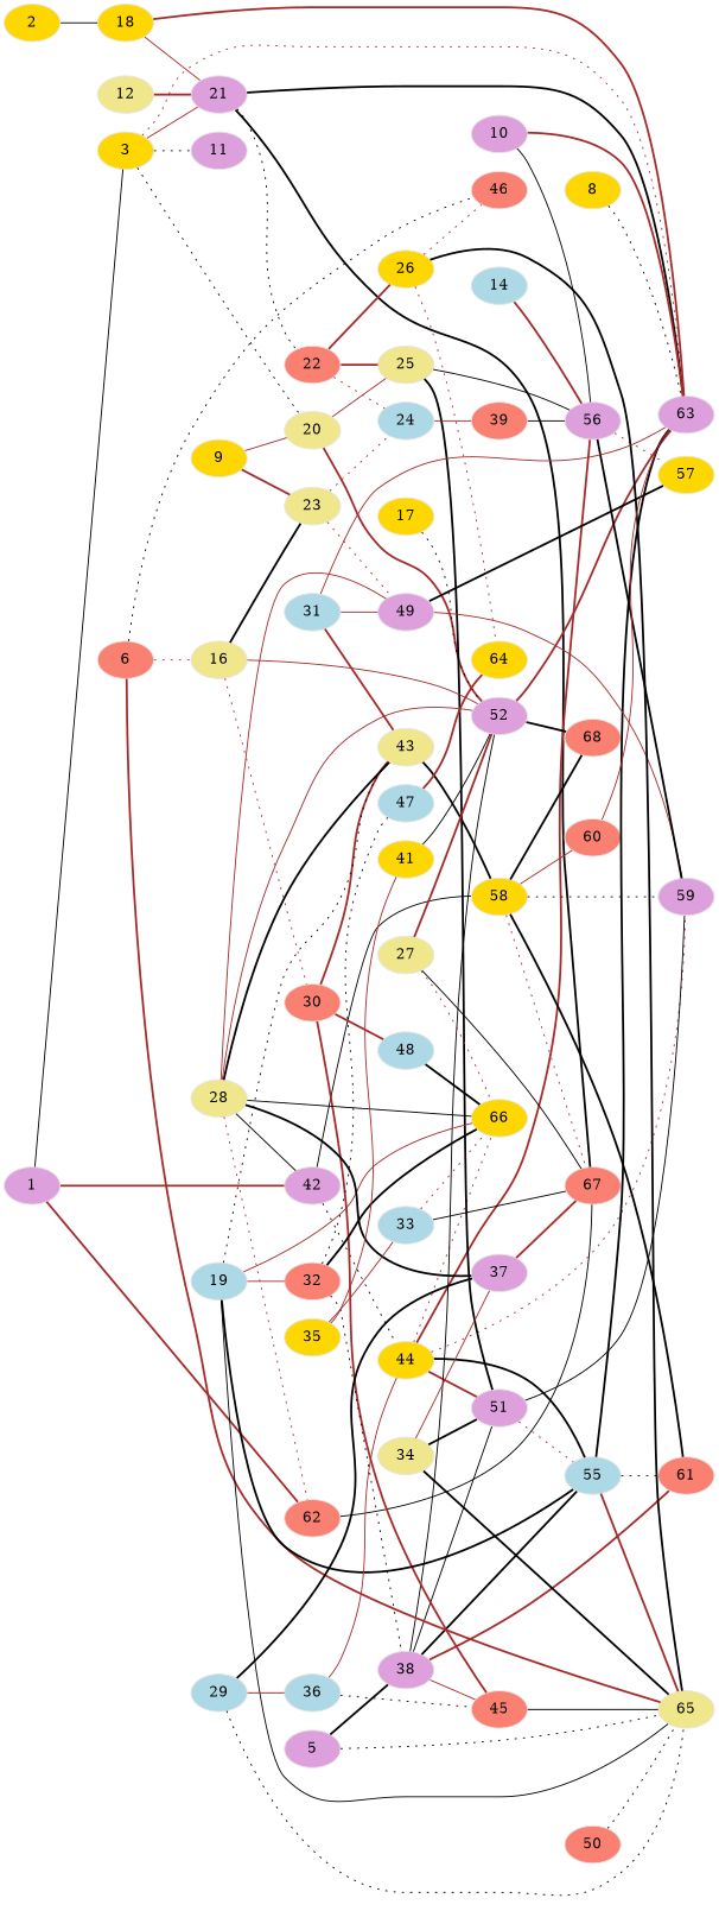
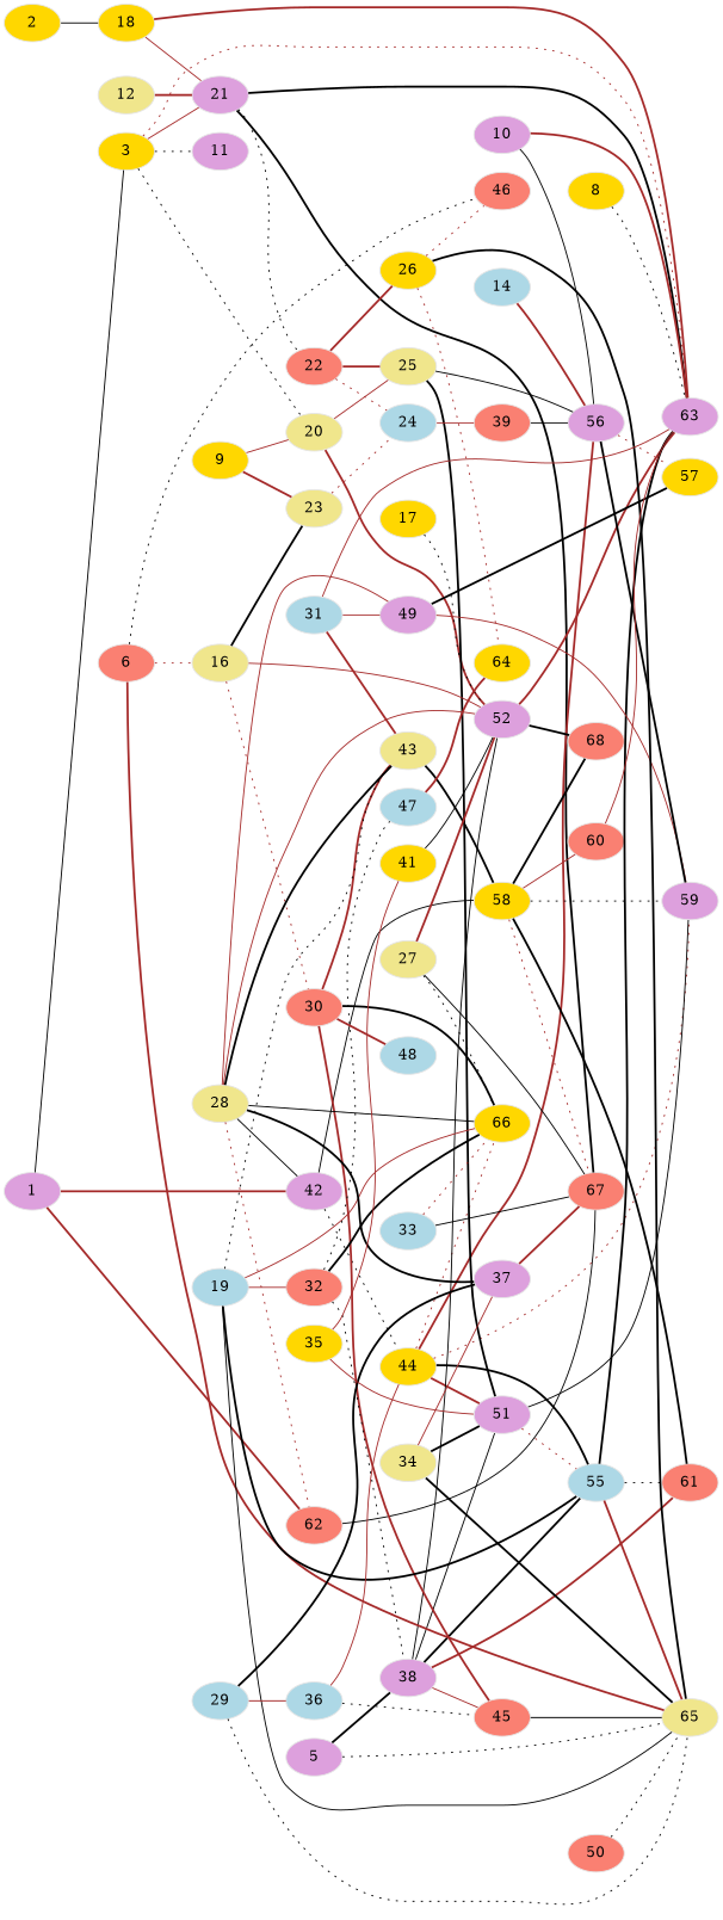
  graph {
    rankdir=LR
    node [color=gray90 fillcolor=gold style=filled]
    edge [color=brown style=bold weight=1.0]
    3
    1 [fillcolor=plum]
    42 [fillcolor=plum]
    62 [fillcolor=salmon]
    11 [fillcolor=plum]
    20 [fillcolor=khaki]
    21 [fillcolor=plum]
    63 [fillcolor=plum]
    44
    58
    67 [fillcolor=salmon]
    2
    18
    52 [fillcolor=plum]
    25 [fillcolor=khaki]
    22 [fillcolor=salmon]
    5 [fillcolor=plum]
    38 [fillcolor=plum]
    65 [fillcolor=khaki]
    55 [fillcolor=lightblue]
    51 [fillcolor=plum]
    45 [fillcolor=salmon]
    61 [fillcolor=salmon]
    6 [fillcolor=salmon]
    16 [fillcolor=khaki]
    46 [fillcolor=salmon]
    23 [fillcolor=khaki]
    30 [fillcolor=salmon]
    8
    9
    24 [fillcolor=lightblue]
    49 [fillcolor=plum]
    10 [fillcolor=plum]
    56 [fillcolor=plum]
    59 [fillcolor=plum]
    57
    12 [fillcolor=khaki]
    14 [fillcolor=lightblue]
    43 [fillcolor=khaki]
    66
    48 [fillcolor=lightblue]
    68 [fillcolor=salmon]
    17
    19 [fillcolor=lightblue]
    32 [fillcolor=salmon]
    47 [fillcolor=lightblue]
    26
    39 [fillcolor=salmon]
    64
    27 [fillcolor=khaki]
    28 [fillcolor=khaki]
    37 [fillcolor=plum]
    29 [fillcolor=lightblue]
    36 [fillcolor=lightblue]
    31 [fillcolor=lightblue]
    33 [fillcolor=lightblue]
    34 [fillcolor=khaki]
    35
    41
    60 [fillcolor=salmon]
    50 [fillcolor=salmon]
    3 -- 11 [color=black style=dotted]
    3 -- 20 [color=black style=dotted]
    3 -- 21 [style=solid]
    3 -- 63 [style=dotted]
    1 -- 3 [color=black style=solid]
    1 -- 42
    1 -- 62
    42 -- 44 [color=black style=dotted]
    42 -- 58 [color=black style=solid]
    62 -- 67 [color=black style=solid]
    20 -- 52
    20 -- 25 [style=solid]
    21 -- 63 [color=black]
    21 -- 67 [color=black]
    21 -- 22 [color=black style=dotted]
    44 -- 55 [color=black]
    44 -- 51
    44 -- 56
    44 -- 59 [style=dotted]
    44 -- 66 [style=dotted]
    58 -- 67 [style=dotted]
    58 -- 61 [color=black]
    58 -- 59 [color=black style=dotted]
    58 -- 68 [color=black]
    58 -- 60 [style=solid]
    2 -- 18 [color=black style=solid]
    18 -- 21 [style=solid]
    18 -- 63
    52 -- 63
    52 -- 68 [color=black]
    25 -- 51 [color=black]
    25 -- 56 [color=black style=solid]
    22 -- 25
    22 -- 24 [style=dotted]
    22 -- 26
    5 -- 38 [color=black]
    5 -- 65 [color=black style=dotted]
    38 -- 52 [color=black style=solid]
    38 -- 55 [color=black]
    38 -- 51 [color=black style=solid]
    38 -- 45 [style=solid]
    38 -- 61
    55 -- 63 [color=black]
    55 -- 65
    55 -- 61 [color=black style=dotted]
    51 -- 55 [style=dotted]
    51 -- 59 [color=black style=solid]
    45 -- 65 [color=black style=solid]
    6 -- 65
    6 -- 16 [style=dotted]
    6 -- 46 [color=black style=dotted]
    16 -- 52 [style=solid]
    16 -- 23 [color=black]
    16 -- 30 [style=dotted]
    23 -- 24 [style=dotted]
-   23 -- 49 [style=dotted]
    30 -- 45
    30 -- 43
-   48 -- 66 [color=black]
+   30 -- 66 [color=black]
    30 -- 48
    8 -- 63 [color=black style=dotted]
    9 -- 20 [style=solid]
    9 -- 23
    24 -- 39 [style=solid]
    49 -- 59 [style=solid]
    49 -- 57 [color=black]
    10 -- 63
    10 -- 56 [color=black style=solid]
    56 -- 59 [color=black]
    56 -- 57 [style=dotted]
    12 -- 21
    14 -- 56
    43 -- 58 [color=black]
    17 -- 52 [color=black style=dotted]
    19 -- 65 [color=black style=solid]
    19 -- 55 [color=black]
    19 -- 43 [color=black style=dotted]
    19 -- 66 [style=solid]
    19 -- 32 [style=solid]
    32 -- 38 [color=black style=dotted]
    32 -- 66 [color=black]
    32 -- 47 [color=black style=dotted]
    47 -- 64
    26 -- 65 [color=black]
    26 -- 46 [style=dotted]
    26 -- 64 [style=dotted]
    39 -- 56 [color=black style=solid]
    27 -- 67 [color=black style=solid]
    27 -- 52
-   27 -- 66 [style=dotted]
+   27 -- 66 [color=black style=dotted]
    28 -- 42 [color=black style=solid]
    28 -- 62 [style=dotted]
    28 -- 52 [style=solid]
    28 -- 49 [style=solid]
    28 -- 43 [color=black]
    28 -- 66 [color=black style=solid]
    28 -- 37 [color=black]
    37 -- 67 [weight=2.0]
    29 -- 65 [color=black style=dotted]
    29 -- 37 [color=black]
    29 -- 36 [style=solid]
    36 -- 44 [style=solid]
    36 -- 45 [color=black style=dotted]
    31 -- 63 [style=solid weight=2.0]
    31 -- 49 [style=solid]
    31 -- 43
    33 -- 67 [color=black style=solid]
    33 -- 66 [style=dotted]
    34 -- 65 [color=black]
    34 -- 51 [color=black]
    34 -- 37 [style=solid]
-   35 -- 33 [style=solid]
+   35 -- 51 [style=solid]
    35 -- 41 [style=solid]
    41 -- 52 [color=black style=solid]
    60 -- 63 [style=solid]
    50 -- 65 [color=black style=dotted]
  }
